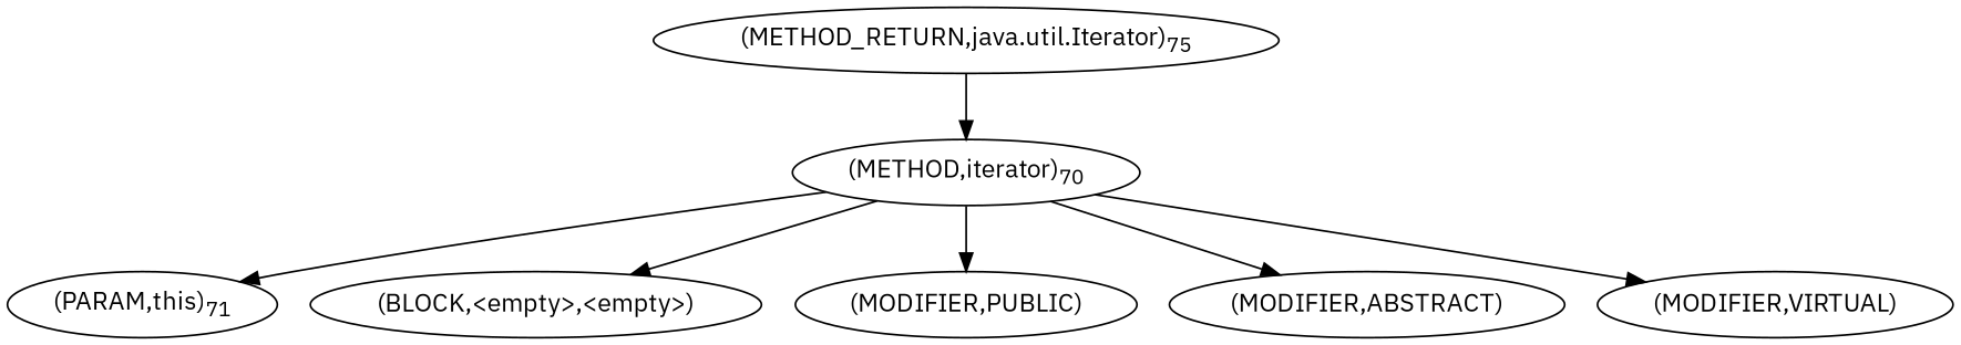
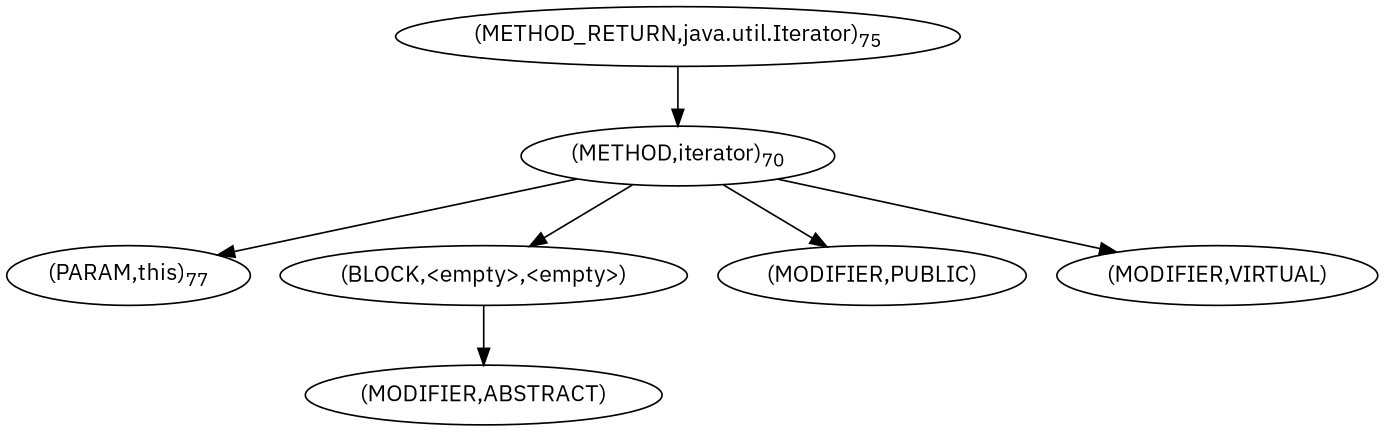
  digraph {
    fontname="IBM Plex Sans"
    node [fontname="IBM Plex Sans"]
    edge [fontname="IBM Plex Sans"]
    n1 [label=<(METHOD,iterator)<SUB>70</SUB>>]
-   n2 [label=<(PARAM,this)<SUB>71</SUB>>]
+   n2 [label=<(PARAM,this)<SUB>77</SUB>>]
    n3 [label=<(BLOCK,&lt;empty&gt;,&lt;empty&gt;)>]
    n4 [label=<(MODIFIER,PUBLIC)>]
    n5 [label=<(MODIFIER,ABSTRACT)>]
    n6 [label=<(MODIFIER,VIRTUAL)>]
    n7 [label=<(METHOD_RETURN,java.util.Iterator)<SUB>75</SUB>>]
    n1 -> n2
    n1 -> n3
    n1 -> n4
-   n1 -> n5
+   n3 -> n5
    n1 -> n6
    n7 -> n1
  }
